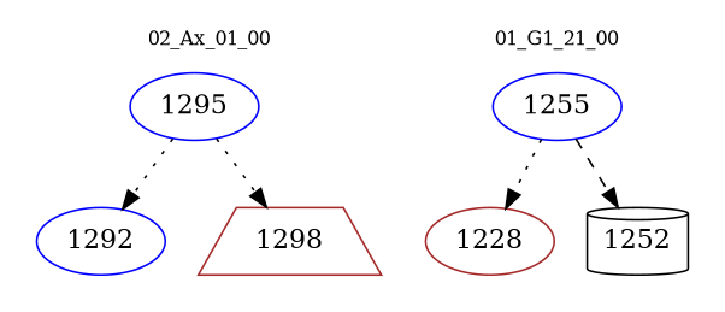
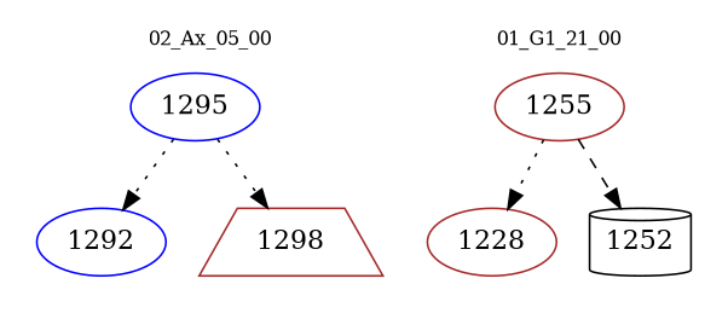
  digraph {
    node [color=brown shape=ellipse]
    edge [color=black style=dotted]
    n1 [color=blue label=1295]
    n2 [color=blue label=1292]
    n3 [label=1298 shape=trapezium]
-   n4 [color=blue label=1255]
+   n4 [label=1255]
    n5 [label=1228]
    n6 [color=black label=1252 shape=cylinder]
    subgraph cluster_1 {
      color=white
      fontsize=10
-     label="02_Ax_01_00"
+     label="02_Ax_05_00"
      n1
      n2
      n3
    }
    subgraph cluster_2 {
      color=white
      fontsize=10
      label="01_G1_21_00"
      n4
      n5
      n6
    }
    n1 -> n2
    n1 -> n3
    n4 -> n5
    n4 -> n6 [style=dashed]
  }
